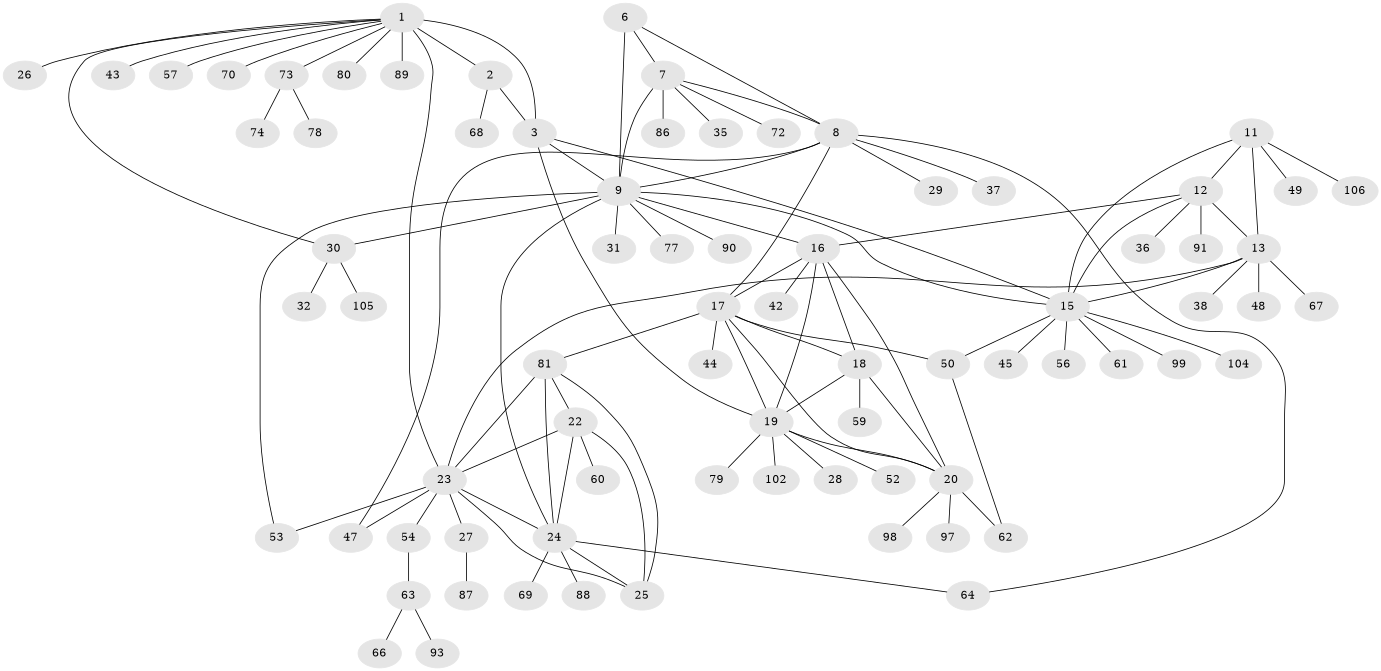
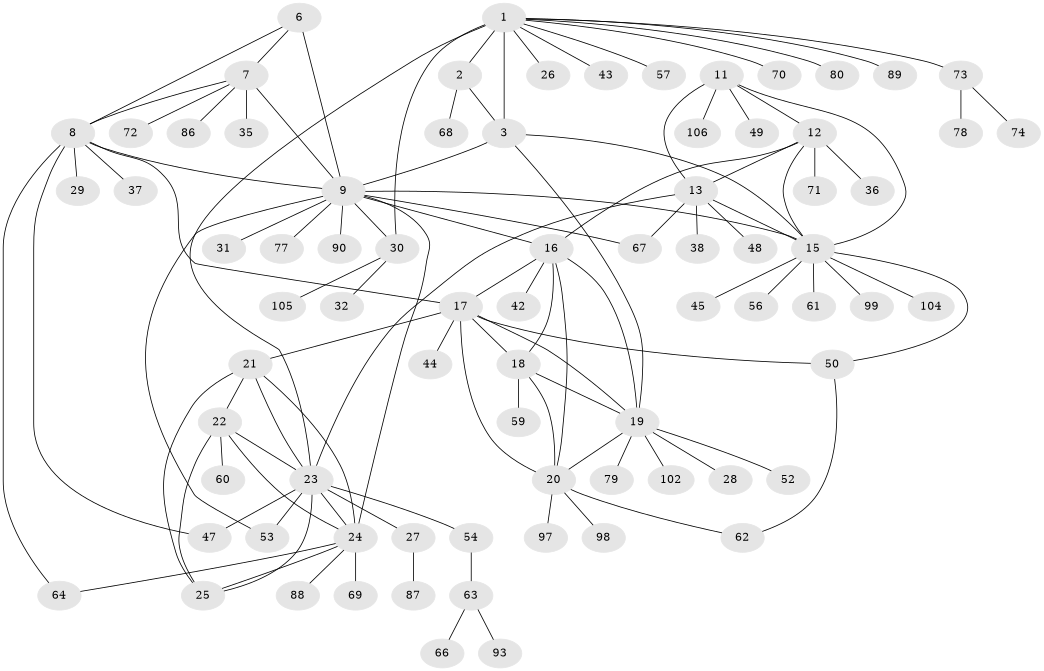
  graph {
    node [color=gray90 style=filled]
    1 [super="+5"]
    2
    3 [super="+4"]
    23 [super="+82"]
    26
    30 [super="+58"]
    43
    57 [super="+81"]
    70
    73
    80
    89
    68
    9 [super="+10"]
    15 [super="+65"]
    19 [super="+55"]
    47 [super="+76"]
    24 [super="+85"]
    53
    25 [super="+96"]
    27 [super="+95"]
    54
    32
    105
    74
    78 [super="+100"]
    16 [super="+92"]
    31
    67
    77
    90
    45
    50 [super="+51"]
    56
    61
    99
    104
    20 [super="+46"]
    28
    52
    79
    102
    7 [super="+41"]
    8 [super="+40"]
    35
    72
    86
    6
    17 [super="+83"]
    29
    37 [super="+75"]
    64
    18 [super="+34"]
-   21 [super="+33" label=81]
+   21 [super="+33"]
    44
    42
    69
    88
    11 [super="+94"]
    12 [super="+39"]
    13 [super="+14"]
    49
    106
    36 [super="+101"]
-   71 [super="+91" label=91]
+   71 [super="+91"]
    38
    48
    62
    59
    97
    98 [super="+103"]
    22 [super="+84"]
    60
    87
    63
    66
    93
    1 -- 2 [weight=2]
    1 -- 3 [weight=4]
    1 -- 23
    1 -- 26
    1 -- 30
    1 -- 43
    1 -- 57
    1 -- 70
    1 -- 73
    1 -- 80
    1 -- 89
    2 -- 3 [weight=2]
    2 -- 68
    3 -- 9
    3 -- 15
    3 -- 19
    23 -- 47
    23 -- 24
    23 -- 53
    23 -- 25
    23 -- 27
    23 -- 54
    30 -- 32
    30 -- 105
    73 -- 74
    73 -- 78
    9 -- 30
    9 -- 15
    9 -- 24
    9 -- 53
    9 -- 16
    9 -- 31
+   9 -- 67
    9 -- 77
    9 -- 90
    15 -- 45
    15 -- 50
    15 -- 56
    15 -- 61
    15 -- 99
    15 -- 104
    19 -- 20
    19 -- 28
    19 -- 52
    19 -- 79
    19 -- 102
    24 -- 25
    24 -- 64
    24 -- 69
    24 -- 88
    27 -- 87
    54 -- 63
    16 -- 19
    16 -- 20
    16 -- 17
    16 -- 18
    16 -- 42
    50 -- 62
    20 -- 62
    20 -- 97
    20 -- 98
    7 -- 9 [weight=2]
    7 -- 8
    7 -- 35
    7 -- 72
    7 -- 86
    8 -- 9 [weight=2]
    8 -- 47
    8 -- 17
    8 -- 29
    8 -- 37
    8 -- 64
    6 -- 9 [weight=2]
    6 -- 7
    6 -- 8
    17 -- 19
    17 -- 50
    17 -- 20
    17 -- 18
    17 -- 21
    17 -- 44
    18 -- 19
    18 -- 20
    18 -- 59
    21 -- 23
    21 -- 24
    21 -- 25
    21 -- 22
    11 -- 15
    11 -- 12
    11 -- 13 [weight=2]
    11 -- 49
    11 -- 106
    12 -- 15
    12 -- 16
    12 -- 13 [weight=2]
    12 -- 36
    12 -- 71
    13 -- 23
    13 -- 15 [weight=2]
    13 -- 67
    13 -- 38
    13 -- 48
    22 -- 23
    22 -- 24
    22 -- 25
    22 -- 60
    63 -- 66
    63 -- 93
  }
